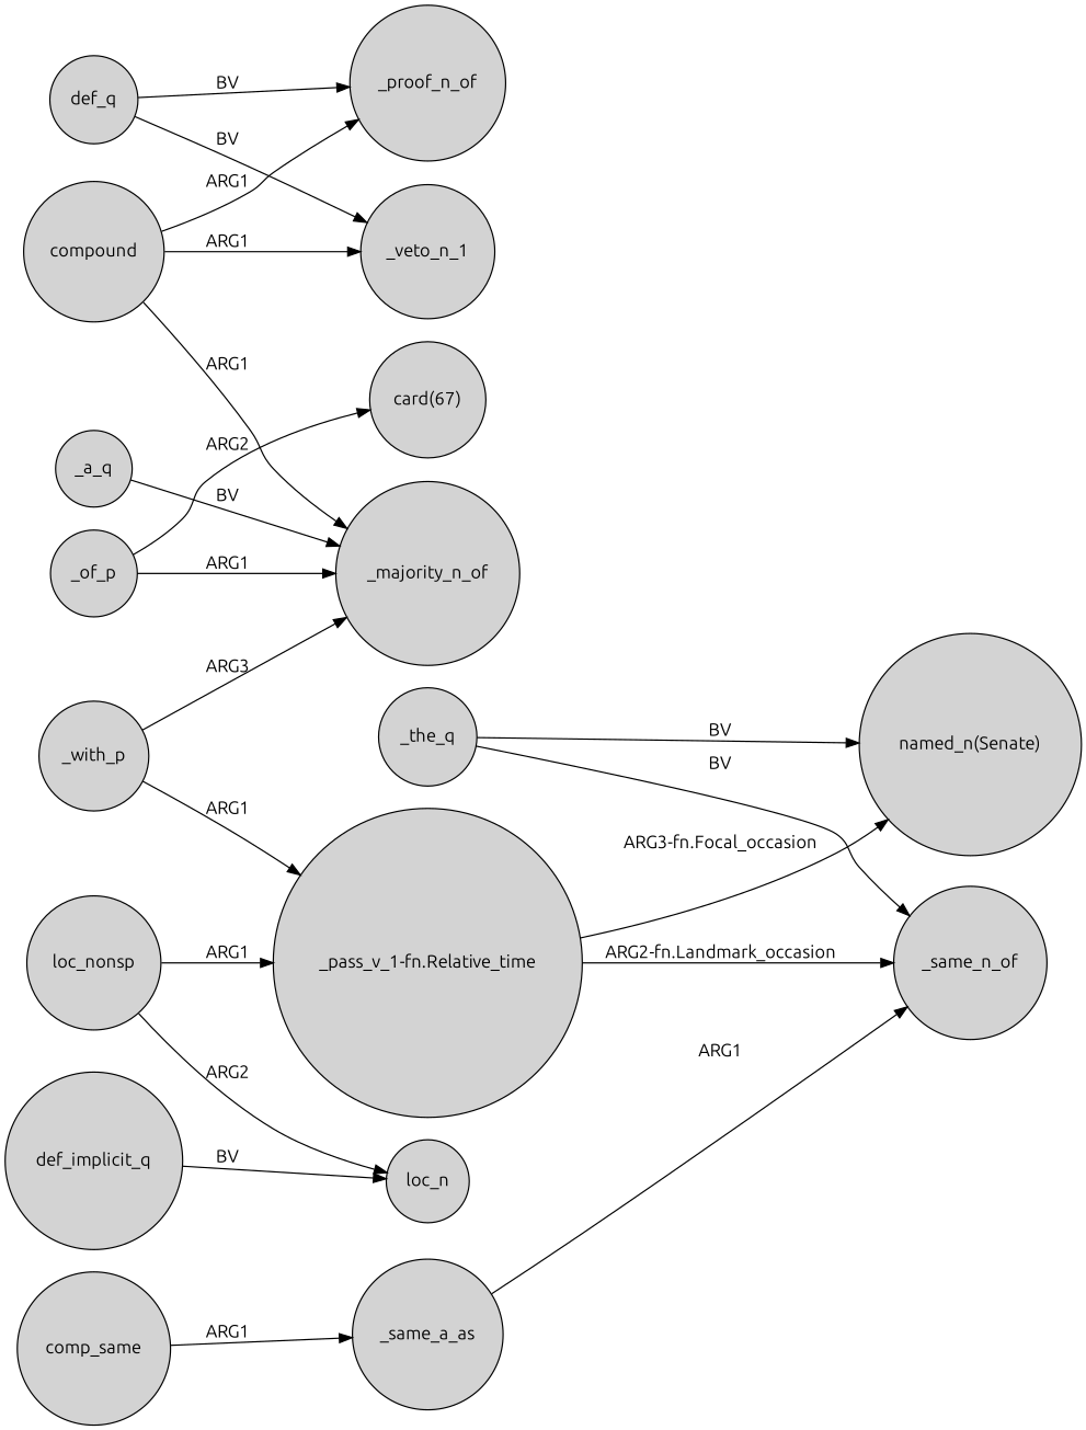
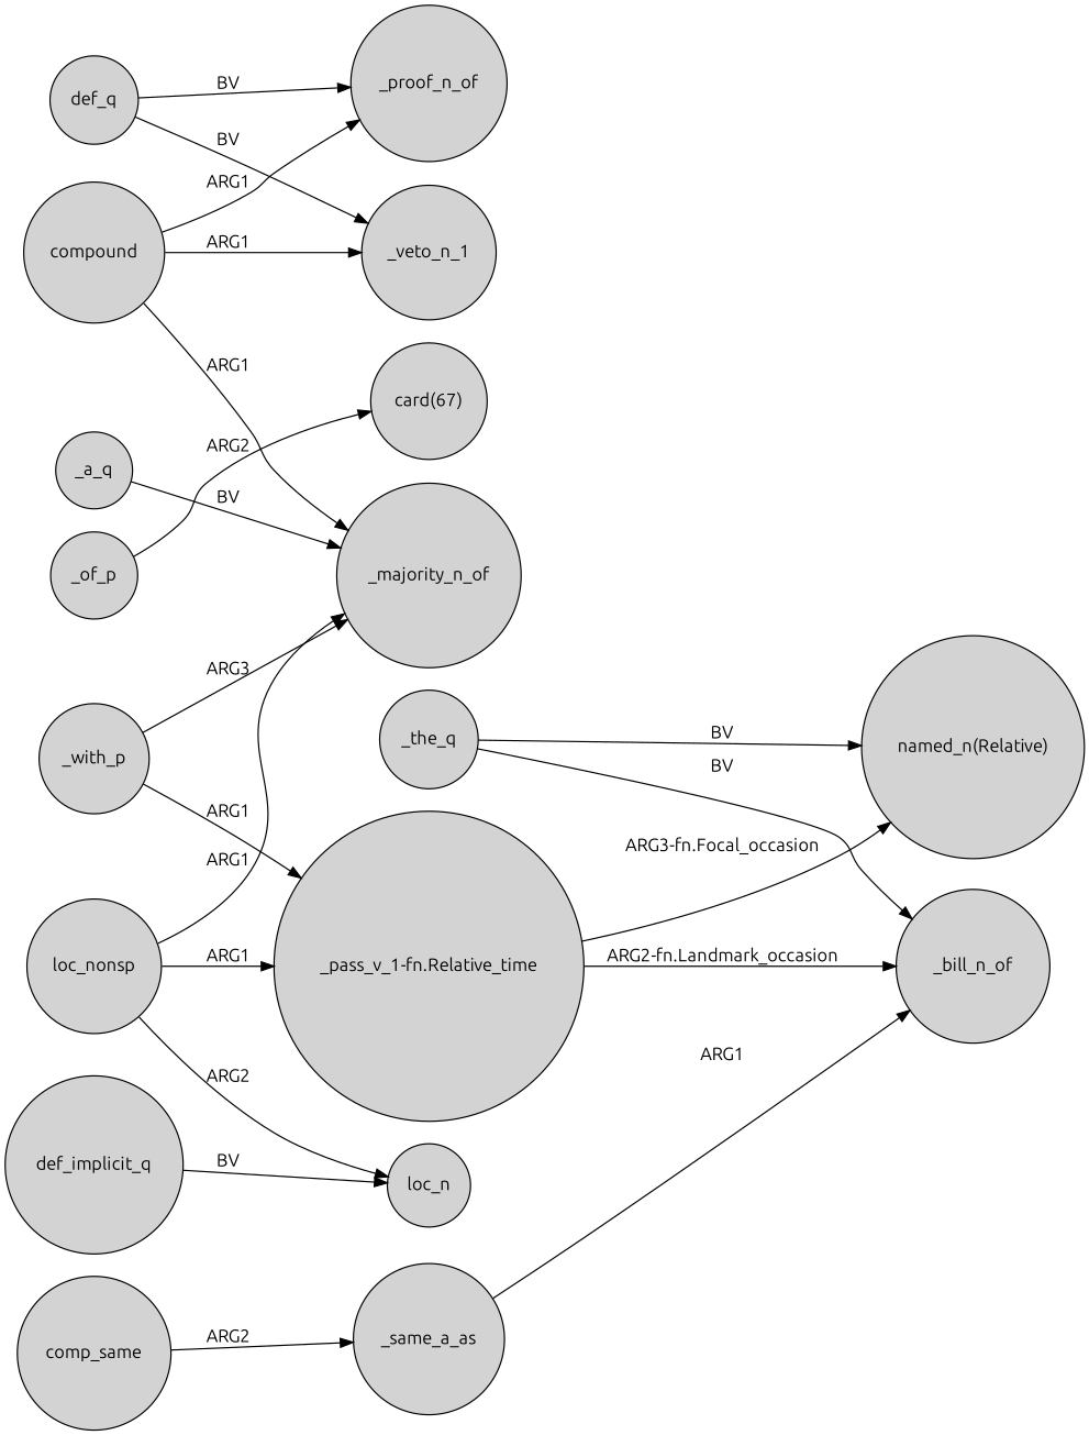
  digraph {
    fontname=Ubuntu
    rankdir=LR
    node [fontname=Ubuntu shape=circle style=filled]
    edge [fontname=Ubuntu]
    _a_q
    _majority_n_of
    _same_a_as
-   _bill_n_of [label=_same_n_of]
+   _bill_n_of
    _the_q
-   "named_n(Senate)"
+   "named_n(Senate)" [label="named_n(Relative)"]
    compound
    _proof_n_of
    _veto_n_1
    n10 [label=def_q]
    "_pass_v_1-fn.Relative_time"
    n12 [label=loc_n]
    _of_p
    "card(67)"
    loc_nonsp
    _with_p
    n17 [label=comp_same]
    def_implicit_q
    _a_q -> _majority_n_of [label=BV]
    _same_a_as -> _bill_n_of [label=ARG1]
    _the_q -> _bill_n_of [label=BV]
    _the_q -> "named_n(Senate)" [label=BV]
    compound -> _majority_n_of [label=ARG1]
    compound -> _proof_n_of [label=ARG1]
    compound -> _veto_n_1 [label=ARG1]
    n10 -> _proof_n_of [label=BV]
    n10 -> _veto_n_1 [label=BV]
    "_pass_v_1-fn.Relative_time" -> _bill_n_of [label="ARG2-fn.Landmark_occasion"]
    "_pass_v_1-fn.Relative_time" -> "named_n(Senate)" [label="ARG3-fn.Focal_occasion"]
-   _of_p -> _majority_n_of [label=ARG1]
+   loc_nonsp -> _majority_n_of [label=ARG1]
    _of_p -> "card(67)" [label=ARG2]
    loc_nonsp -> "_pass_v_1-fn.Relative_time" [label=ARG1]
    loc_nonsp -> n12 [label=ARG2]
    _with_p -> _majority_n_of [label=ARG3]
    _with_p -> "_pass_v_1-fn.Relative_time" [label=ARG1]
-   n17 -> _same_a_as [label=ARG1]
+   n17 -> _same_a_as [label=ARG2]
    def_implicit_q -> n12 [label=BV]
  }
